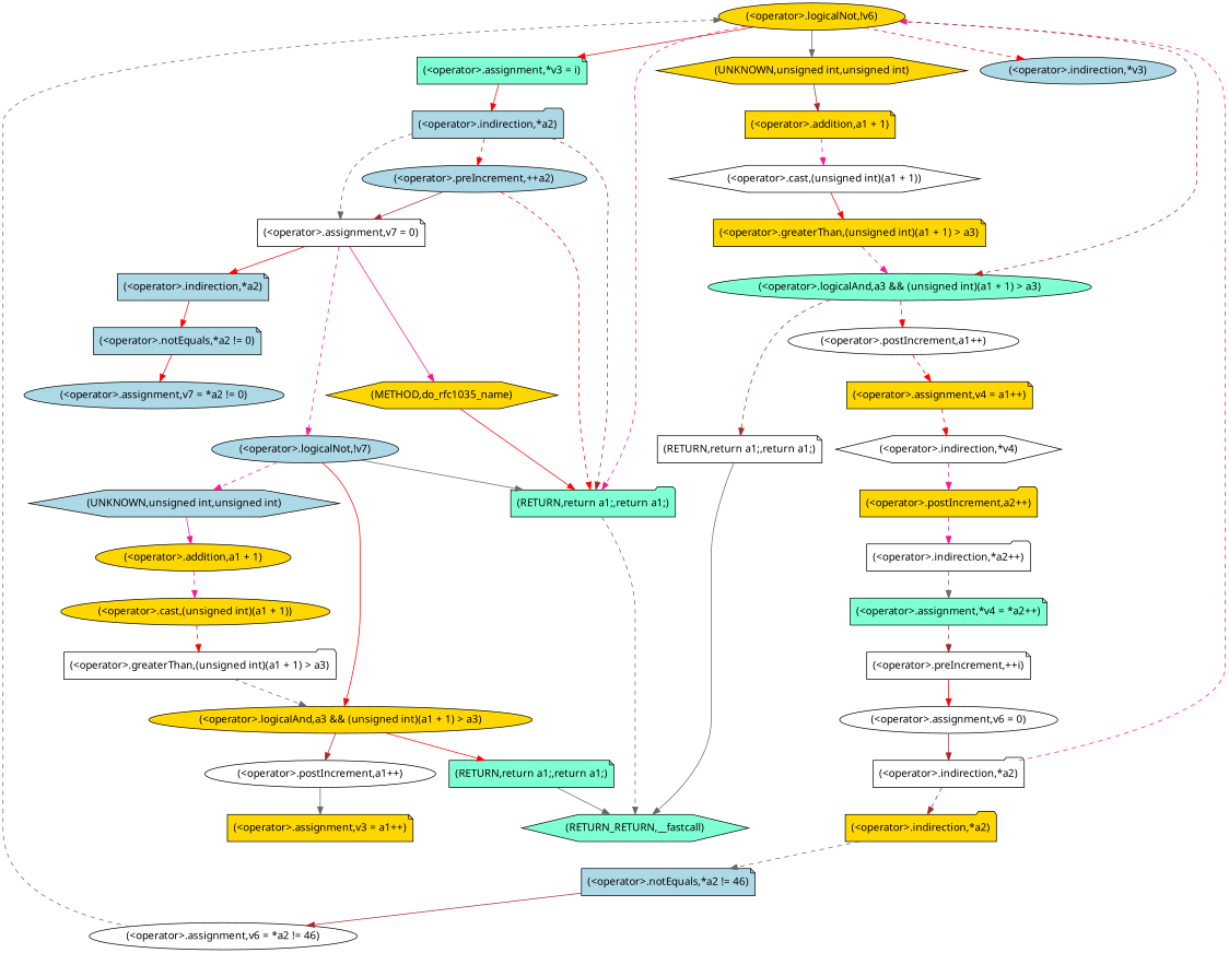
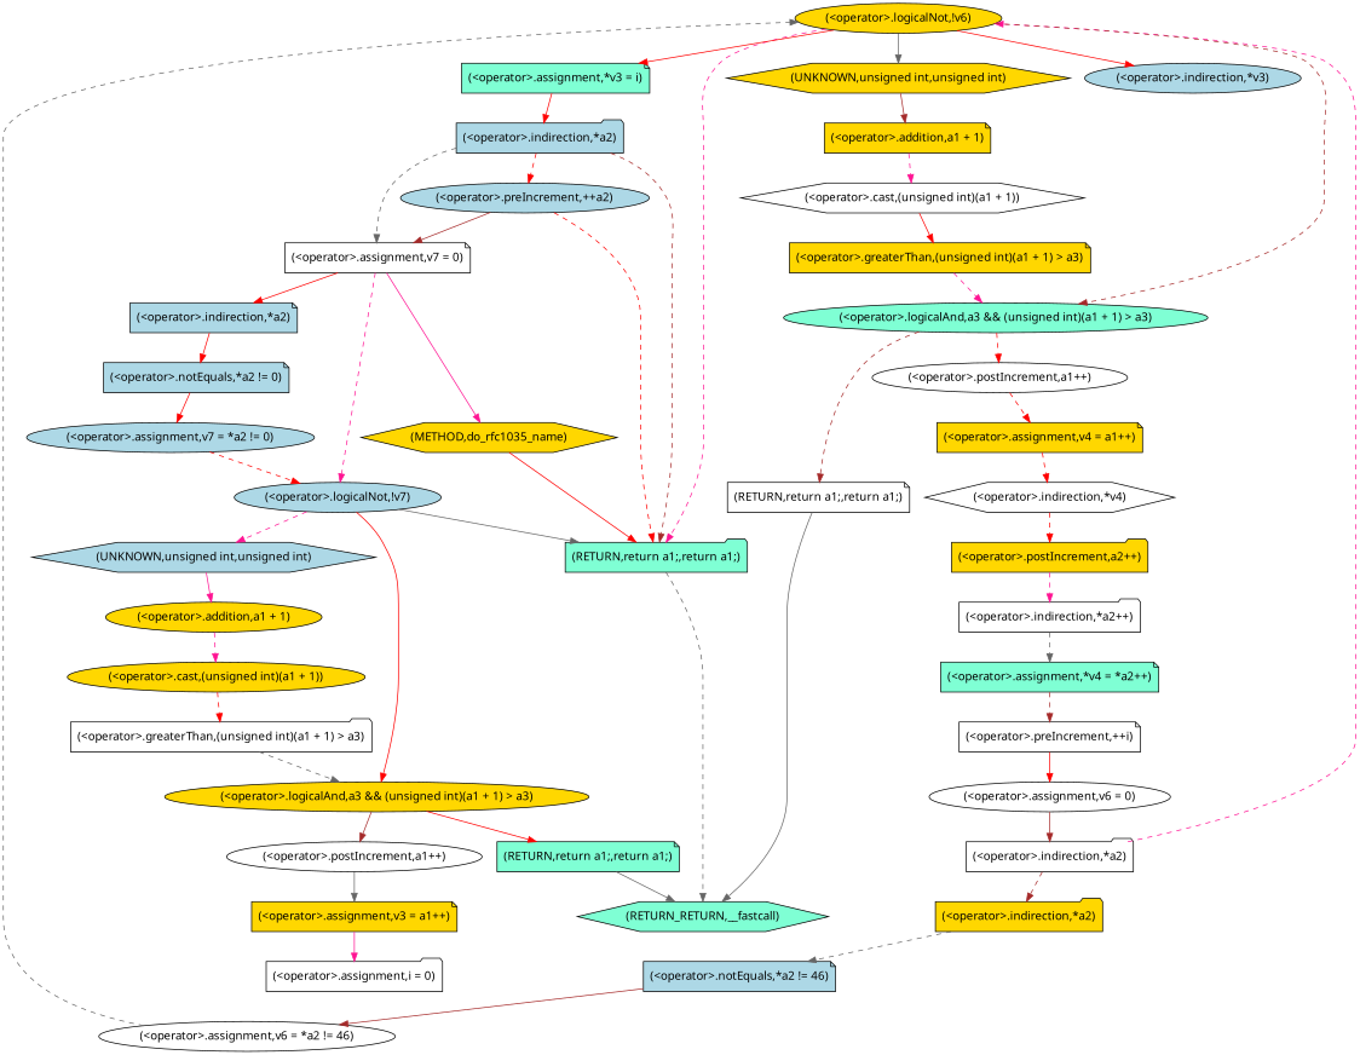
  digraph {
    fontname="Noto Sans"
    node [fillcolor=white fontname="Noto Sans" shape=note style=filled]
    edge [color=red fontname="Noto Sans" style=dashed]
    n1 [label="(<operator>.assignment,v7 = 0)"]
    n2 [fillcolor=lightblue label="(<operator>.indirection,*a2)"]
    n3 [fillcolor=lightblue label="(<operator>.logicalNot,!v7)" shape=ellipse]
    n4 [fillcolor=gold label="(METHOD,do_rfc1035_name)" shape=hexagon]
    n5 [fillcolor=lightblue label="(<operator>.notEquals,*a2 != 0)"]
    n6 [fillcolor=gold label="(<operator>.logicalAnd,a3 && (unsigned int)(a1 + 1) > a3)" shape=ellipse]
    n7 [fillcolor=lightblue label="(UNKNOWN,unsigned int,unsigned int)" shape=hexagon]
    n8 [fillcolor=aquamarine label="(RETURN,return a1;,return a1;)" shape=folder]
    n9 [fillcolor=lightblue label="(<operator>.assignment,v7 = *a2 != 0)" shape=ellipse]
    n10 [fillcolor=aquamarine label="(RETURN,return a1;,return a1;)"]
    n11 [label="(<operator>.postIncrement,a1++)" shape=ellipse]
    n12 [fillcolor=gold label="(<operator>.addition,a1 + 1)" shape=ellipse]
    n13 [fillcolor=aquamarine label="(RETURN_RETURN,__fastcall)" shape=hexagon]
    n14 [fillcolor=gold label="(<operator>.assignment,v3 = a1++)"]
    n15 [label="(<operator>.greaterThan,(unsigned int)(a1 + 1) > a3)" shape=folder]
    n16 [fillcolor=gold label="(<operator>.cast,(unsigned int)(a1 + 1))" shape=ellipse]
+   n17 [label="(<operator>.assignment,i = 0)" shape=folder]
    n18 [label="(<operator>.assignment,v6 = 0)" shape=ellipse]
    n19 [label="(<operator>.indirection,*a2)" shape=folder]
    n20 [label="(<operator>.preIncrement,++i)"]
    n21 [fillcolor=gold label="(<operator>.indirection,*a2)" shape=folder]
    n22 [fillcolor=gold label="(<operator>.logicalNot,!v6)" shape=ellipse]
    n23 [fillcolor=lightblue label="(<operator>.notEquals,*a2 != 46)"]
    n24 [fillcolor=aquamarine label="(<operator>.logicalAnd,a3 && (unsigned int)(a1 + 1) > a3)" shape=ellipse]
    n25 [fillcolor=gold label="(UNKNOWN,unsigned int,unsigned int)" shape=hexagon]
    n26 [fillcolor=lightblue label="(<operator>.indirection,*v3)" shape=ellipse]
    n27 [fillcolor=aquamarine label="(<operator>.assignment,*v3 = i)"]
    n28 [label="(<operator>.assignment,v6 = *a2 != 46)" shape=ellipse]
    n29 [label="(RETURN,return a1;,return a1;)"]
    n30 [label="(<operator>.postIncrement,a1++)" shape=ellipse]
    n31 [fillcolor=gold label="(<operator>.addition,a1 + 1)"]
    n32 [fillcolor=gold label="(<operator>.assignment,v4 = a1++)"]
    n33 [fillcolor=gold label="(<operator>.greaterThan,(unsigned int)(a1 + 1) > a3)"]
    n34 [label="(<operator>.cast,(unsigned int)(a1 + 1))" shape=hexagon]
    n35 [label="(<operator>.indirection,*v4)" shape=hexagon]
    n36 [fillcolor=gold label="(<operator>.postIncrement,a2++)" shape=folder]
    n37 [fillcolor=aquamarine label="(<operator>.assignment,*v4 = *a2++)"]
    n38 [label="(<operator>.indirection,*a2++)" shape=folder]
    n39 [fillcolor=lightblue label="(<operator>.indirection,*a2)" shape=folder]
    n40 [fillcolor=lightblue label="(<operator>.preIncrement,++a2)" shape=ellipse]
    n1 -> n2 [style=solid]
    n1 -> n3 [color=deeppink]
    n1 -> n4 [color=deeppink style=solid]
    n2 -> n5 [style=solid]
    n3 -> n6 [style=solid]
    n3 -> n7 [color=deeppink]
    n3 -> n8 [color=gray40 style=solid]
    n4 -> n8 [style=solid]
    n5 -> n9 [style=solid]
    n6 -> n10 [style=solid]
    n6 -> n11 [color=brown style=solid]
    n7 -> n12 [color=deeppink style=solid]
    n8 -> n13 [color=gray40]
+   n9 -> n3
    n10 -> n13 [color=gray40 style=solid]
    n11 -> n14 [color=gray40 style=solid]
    n12 -> n16 [color=deeppink]
+   n14 -> n17 [color=deeppink style=solid]
    n15 -> n6 [color=gray40]
    n16 -> n15
    n18 -> n19 [color=brown style=solid]
    n19 -> n21 [color=brown]
    n19 -> n22 [color=deeppink]
    n20 -> n18 [style=solid]
    n21 -> n23 [color=gray40]
    n22 -> n8 [color=deeppink]
    n22 -> n24 [color=brown]
    n22 -> n25 [color=gray40 style=solid]
-   n22 -> n26
+   n22 -> n26 [style=solid]
    n22 -> n27 [style=solid]
    n23 -> n28 [color=brown style=solid]
    n24 -> n29 [color=brown]
    n24 -> n30
    n25 -> n31 [color=brown style=solid]
    n27 -> n39 [style=solid]
    n28 -> n22 [color=gray40]
    n29 -> n13 [color=gray40 style=solid]
    n30 -> n32
    n31 -> n34 [color=deeppink]
    n32 -> n35
    n33 -> n24 [color=deeppink]
    n34 -> n33 [style=solid]
-   n35 -> n36 [color=deeppink]
+   n35 -> n36
    n36 -> n38 [color=deeppink]
    n37 -> n20 [color=brown]
    n38 -> n37 [color=gray40]
    n39 -> n1 [color=gray40]
    n39 -> n8 [color=brown]
    n39 -> n40
    n40 -> n1 [color=brown style=solid]
    n40 -> n8
  }
